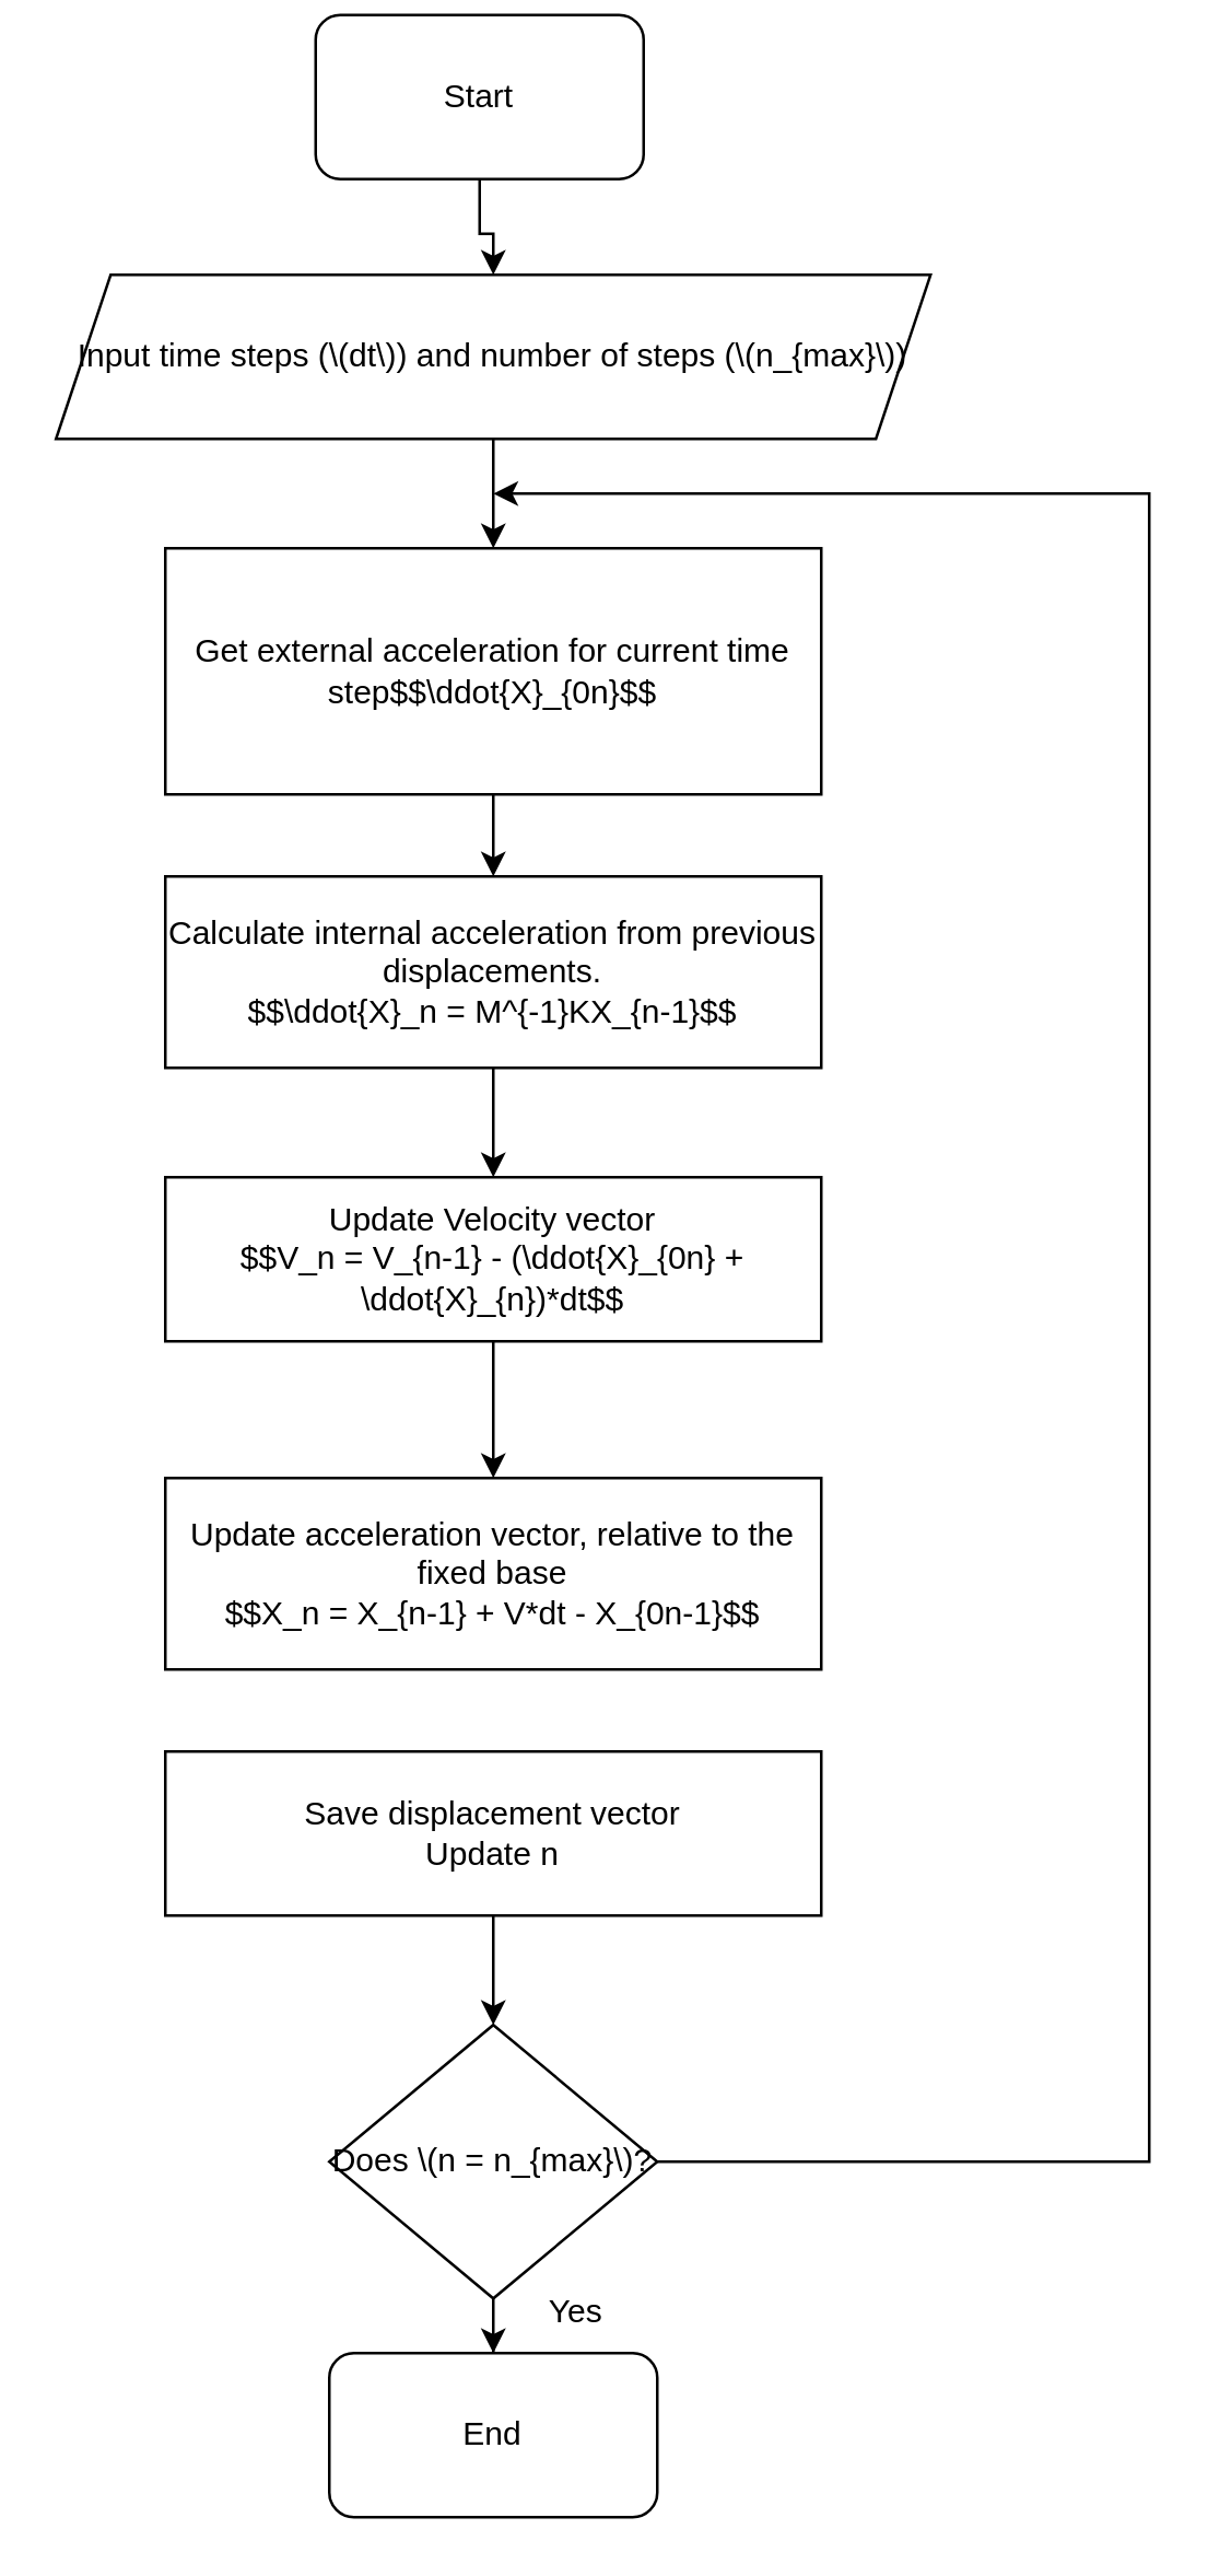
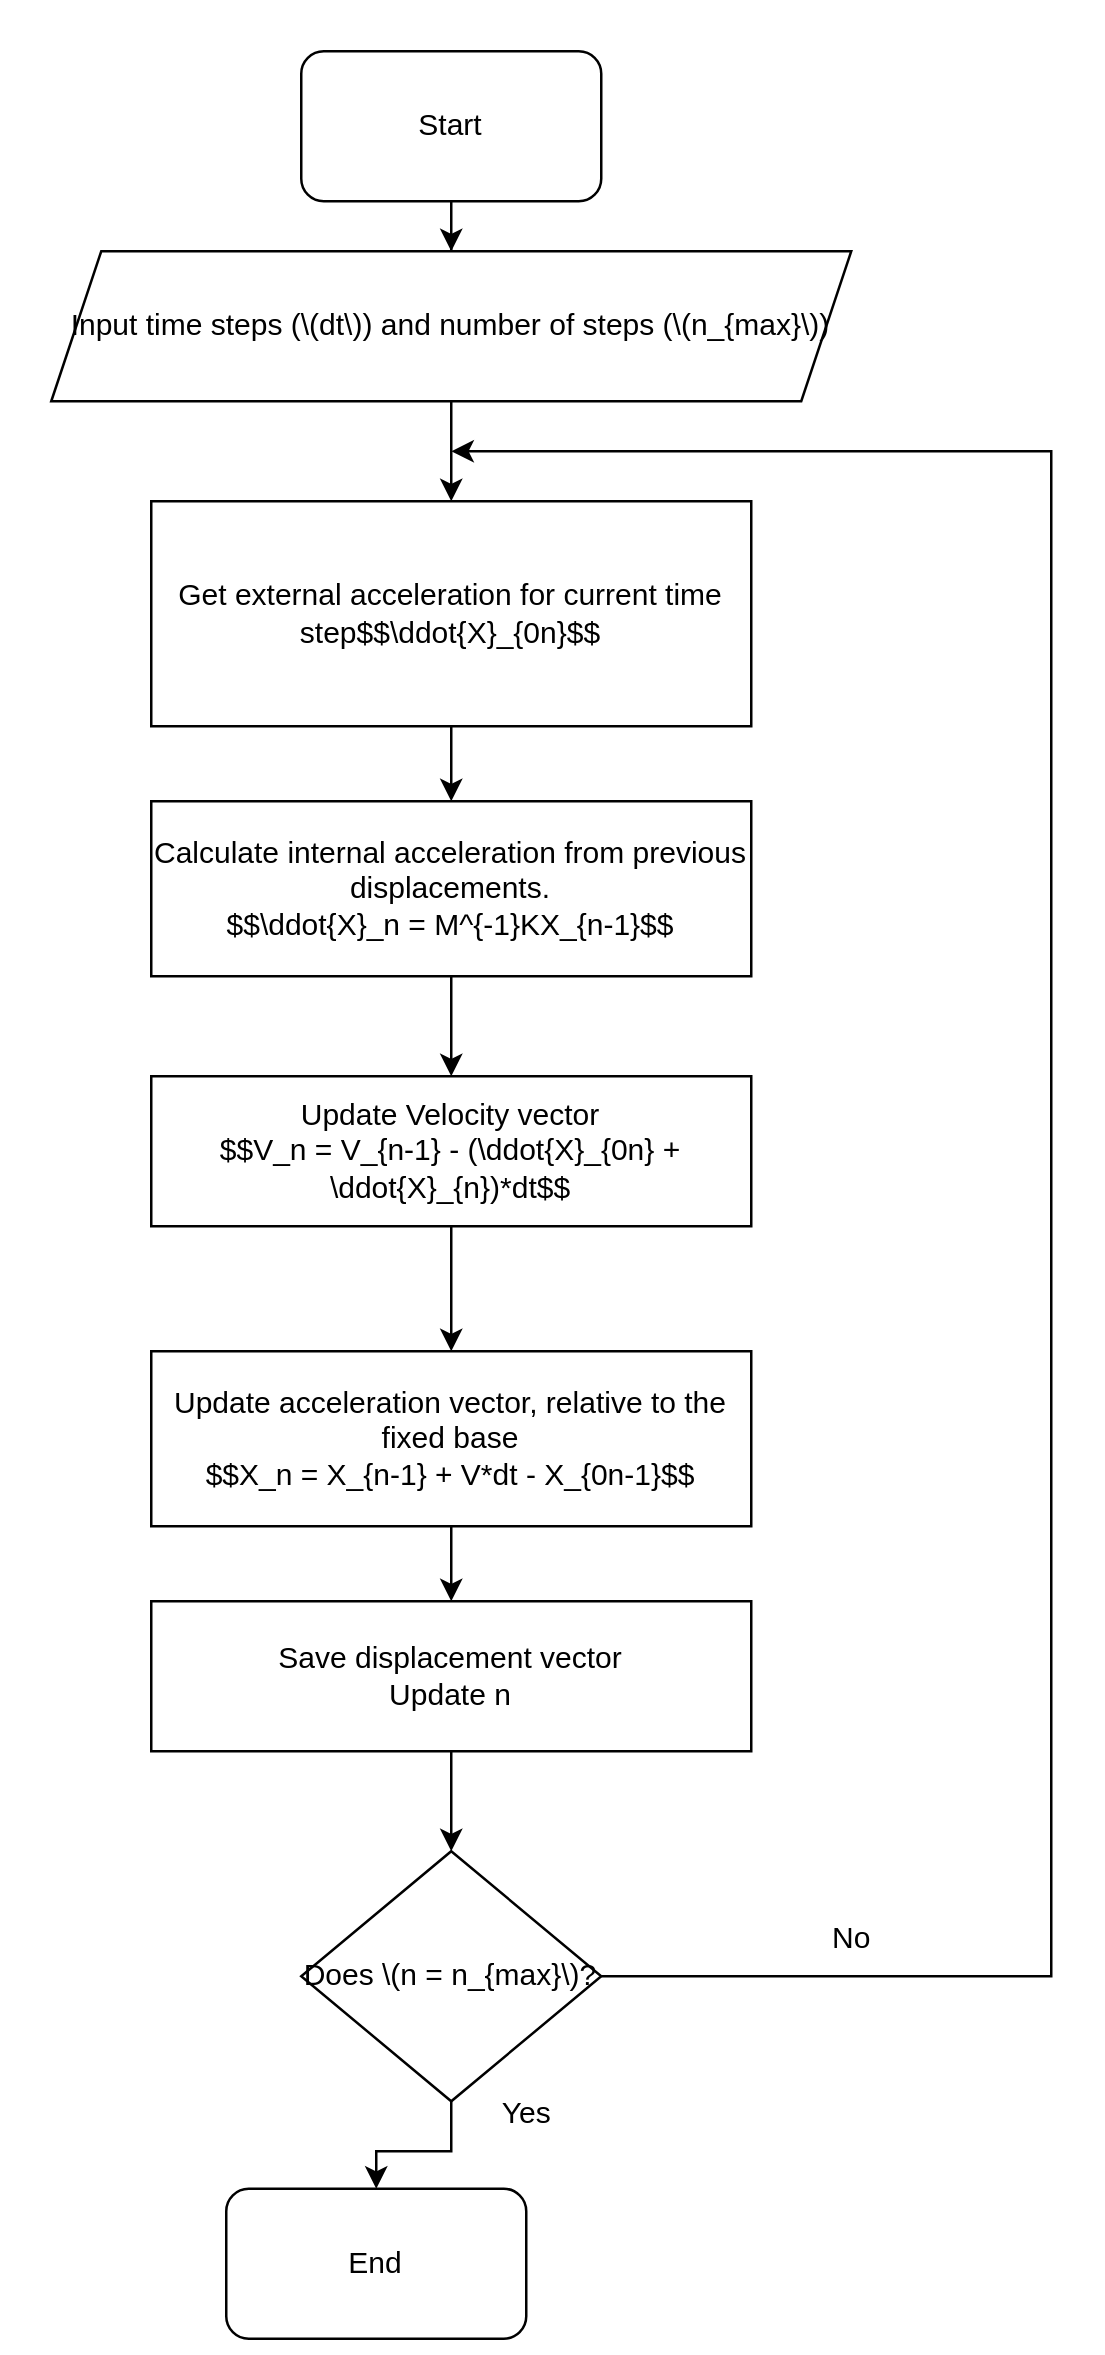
  <mxCell id="0" />
  <mxCell id="1" parent="0" />
  <mxCell id="2" style="edgeStyle=orthogonalEdgeStyle;rounded=0;orthogonalLoop=1;jettySize=auto;html=1;entryX=0.5;entryY=0;entryDx=0;entryDy=0;" edge="1" parent="1" source="3" target="5"><mxGeometry relative="1" as="geometry" /></mxCell>
- <mxCell id="3" value="Start" style="rounded=1;whiteSpace=wrap;html=1;" vertex="1" parent="1"><mxGeometry x="115" y="5" width="120" height="60" as="geometry" /></mxCell>
+ <mxCell id="3" value="Start" style="rounded=1;whiteSpace=wrap;html=1;" vertex="1" parent="1"><mxGeometry x="120" y="20" width="120" height="60" as="geometry" /></mxCell>
  <mxCell id="4" value="" style="edgeStyle=orthogonalEdgeStyle;rounded=0;orthogonalLoop=1;jettySize=auto;html=1;" edge="1" parent="1" source="5" target="7"><mxGeometry relative="1" as="geometry" /></mxCell>
  <mxCell id="5" value="Input time steps (\(dt\)) and number of steps (\(n_{max}\))" style="shape=parallelogram;perimeter=parallelogramPerimeter;whiteSpace=wrap;html=1;fixedSize=1;" vertex="1" parent="1"><mxGeometry x="20" y="100" width="320" height="60" as="geometry" /></mxCell>
  <mxCell id="6" style="edgeStyle=orthogonalEdgeStyle;rounded=0;orthogonalLoop=1;jettySize=auto;html=1;entryX=0.5;entryY=0;entryDx=0;entryDy=0;" edge="1" parent="1" source="7" target="9"><mxGeometry relative="1" as="geometry" /></mxCell>
  <mxCell id="7" value="&lt;div&gt;Get external acceleration for&lt;span style=&quot;background-color: transparent; color: light-dark(rgb(0, 0, 0), rgb(255, 255, 255));&quot;&gt;&amp;nbsp;current time step&lt;/span&gt;&lt;span style=&quot;background-color: transparent; color: light-dark(rgb(0, 0, 0), rgb(255, 255, 255));&quot;&gt;$$\ddot{X}_{0n}$$&lt;/span&gt;&lt;/div&gt;" style="rounded=0;whiteSpace=wrap;html=1;movable=1;resizable=1;rotatable=1;deletable=1;editable=1;locked=0;connectable=1;" vertex="1" parent="1"><mxGeometry x="60" y="200" width="240" height="90" as="geometry" /></mxCell>
  <mxCell id="8" style="edgeStyle=orthogonalEdgeStyle;rounded=0;orthogonalLoop=1;jettySize=auto;html=1;entryX=0.5;entryY=0;entryDx=0;entryDy=0;" edge="1" parent="1" source="9" target="11"><mxGeometry relative="1" as="geometry" /></mxCell>
  <mxCell id="9" value="&lt;div&gt;Calculate internal acceleration from previous displacements.&lt;/div&gt;$$\ddot{X}_n = M^{-1}KX_{n-1}$$" style="rounded=0;whiteSpace=wrap;html=1;" vertex="1" parent="1"><mxGeometry x="60" y="320" width="240" height="70" as="geometry" /></mxCell>
  <mxCell id="10" style="edgeStyle=orthogonalEdgeStyle;rounded=0;orthogonalLoop=1;jettySize=auto;html=1;entryX=0.5;entryY=0;entryDx=0;entryDy=0;" edge="1" parent="1" source="11" target="13"><mxGeometry relative="1" as="geometry" /></mxCell>
  <mxCell id="11" value="&lt;div&gt;Update Velocity vector&lt;/div&gt;$$V_n = V_{n-1} - (\ddot{X}_{0n} + \ddot{X}_{n})*dt$$" style="rounded=0;whiteSpace=wrap;html=1;" vertex="1" parent="1"><mxGeometry x="60" y="430" width="240" height="60" as="geometry" /></mxCell>
+ <mxCell id="12" style="edgeStyle=orthogonalEdgeStyle;rounded=0;orthogonalLoop=1;jettySize=auto;html=1;entryX=0.5;entryY=0;entryDx=0;entryDy=0;" edge="1" parent="1" source="13" target="15"><mxGeometry relative="1" as="geometry" /></mxCell>
  <mxCell id="13" value="&lt;div&gt;Update acceleration vector, relative to the fixed base&lt;/div&gt;$$X_n = X_{n-1} + V*dt - X_{0n-1}$$" style="rounded=0;whiteSpace=wrap;html=1;" vertex="1" parent="1"><mxGeometry x="60" y="540" width="240" height="70" as="geometry" /></mxCell>
  <mxCell id="14" style="edgeStyle=orthogonalEdgeStyle;rounded=0;orthogonalLoop=1;jettySize=auto;html=1;entryX=0.5;entryY=0;entryDx=0;entryDy=0;" edge="1" parent="1" source="15" target="18"><mxGeometry relative="1" as="geometry" /></mxCell>
  <mxCell id="15" value="Save displacement vector&lt;div&gt;Update n&lt;/div&gt;" style="rounded=0;whiteSpace=wrap;html=1;" vertex="1" parent="1"><mxGeometry x="60" y="640" width="240" height="60" as="geometry" /></mxCell>
  <mxCell id="16" style="edgeStyle=orthogonalEdgeStyle;rounded=0;orthogonalLoop=1;jettySize=auto;html=1;entryX=0.5;entryY=0;entryDx=0;entryDy=0;" edge="1" parent="1" source="18" target="19"><mxGeometry relative="1" as="geometry" /></mxCell>
  <mxCell id="17" style="edgeStyle=orthogonalEdgeStyle;rounded=0;orthogonalLoop=1;jettySize=auto;html=1;" edge="1" parent="1" source="18"><mxGeometry relative="1" as="geometry"><mxPoint x="180" y="180" as="targetPoint" /><Array as="points"><mxPoint x="420" y="790" /><mxPoint x="420" y="180" /></Array></mxGeometry></mxCell>
  <mxCell id="18" value="Does \(n = n_{max}\)?" style="rhombus;whiteSpace=wrap;html=1;" vertex="1" parent="1"><mxGeometry x="120" y="740" width="120" height="100" as="geometry" /></mxCell>
- <mxCell id="19" value="End" style="rounded=1;whiteSpace=wrap;html=1;" vertex="1" parent="1"><mxGeometry x="120" y="860" width="120" height="60" as="geometry" /></mxCell>
+ <mxCell id="19" value="End" style="rounded=1;whiteSpace=wrap;html=1;" vertex="1" parent="1"><mxGeometry x="90" y="875" width="120" height="60" as="geometry" /></mxCell>
+ <mxCell id="20" value="No" style="text;html=1;align=center;verticalAlign=middle;resizable=0;points=[];autosize=1;strokeColor=none;fillColor=none;" vertex="1" parent="1"><mxGeometry x="320" y="760" width="40" height="30" as="geometry" /></mxCell>
  <mxCell id="21" value="Yes" style="text;html=1;align=center;verticalAlign=middle;resizable=0;points=[];autosize=1;strokeColor=none;fillColor=none;" vertex="1" parent="1"><mxGeometry x="190" y="830" width="40" height="30" as="geometry" /></mxCell>
